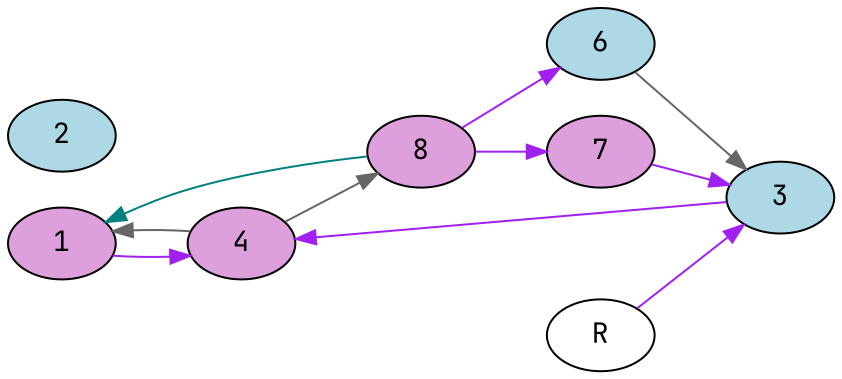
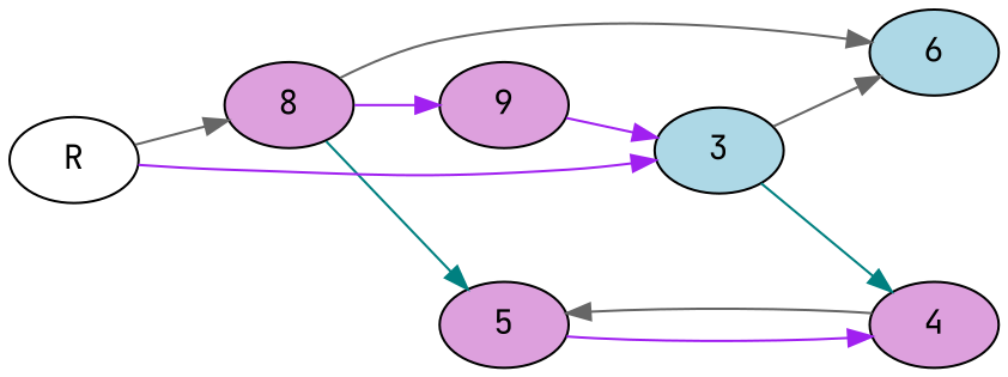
  digraph {
    fontname="JetBrains Mono"
    rankdir=LR
    node [fillcolor=plum fontname="JetBrains Mono" style=filled]
    edge [color=purple fontname="JetBrains Mono"]
-   1
+   1 [label=5]
    4
-   2 [fillcolor=lightblue]
    3 [fillcolor=lightblue]
    6 [fillcolor=lightblue]
    8
-   7
+   7 [label=9]
    R [fillcolor=white]
    1 -> 4
    4 -> 1 [color=gray40]
-   3 -> 4
-   6 -> 3 [color=gray40]
+   3 -> 4 [color=teal]
+   3 -> 6 [color=gray40]
    8 -> 1 [color=teal]
-   8 -> 6
+   8 -> 6 [color=gray40]
    8 -> 7
    7 -> 3
    R -> 3
-   4 -> 8 [color=gray40]
+   R -> 8 [color=gray40]
  }
